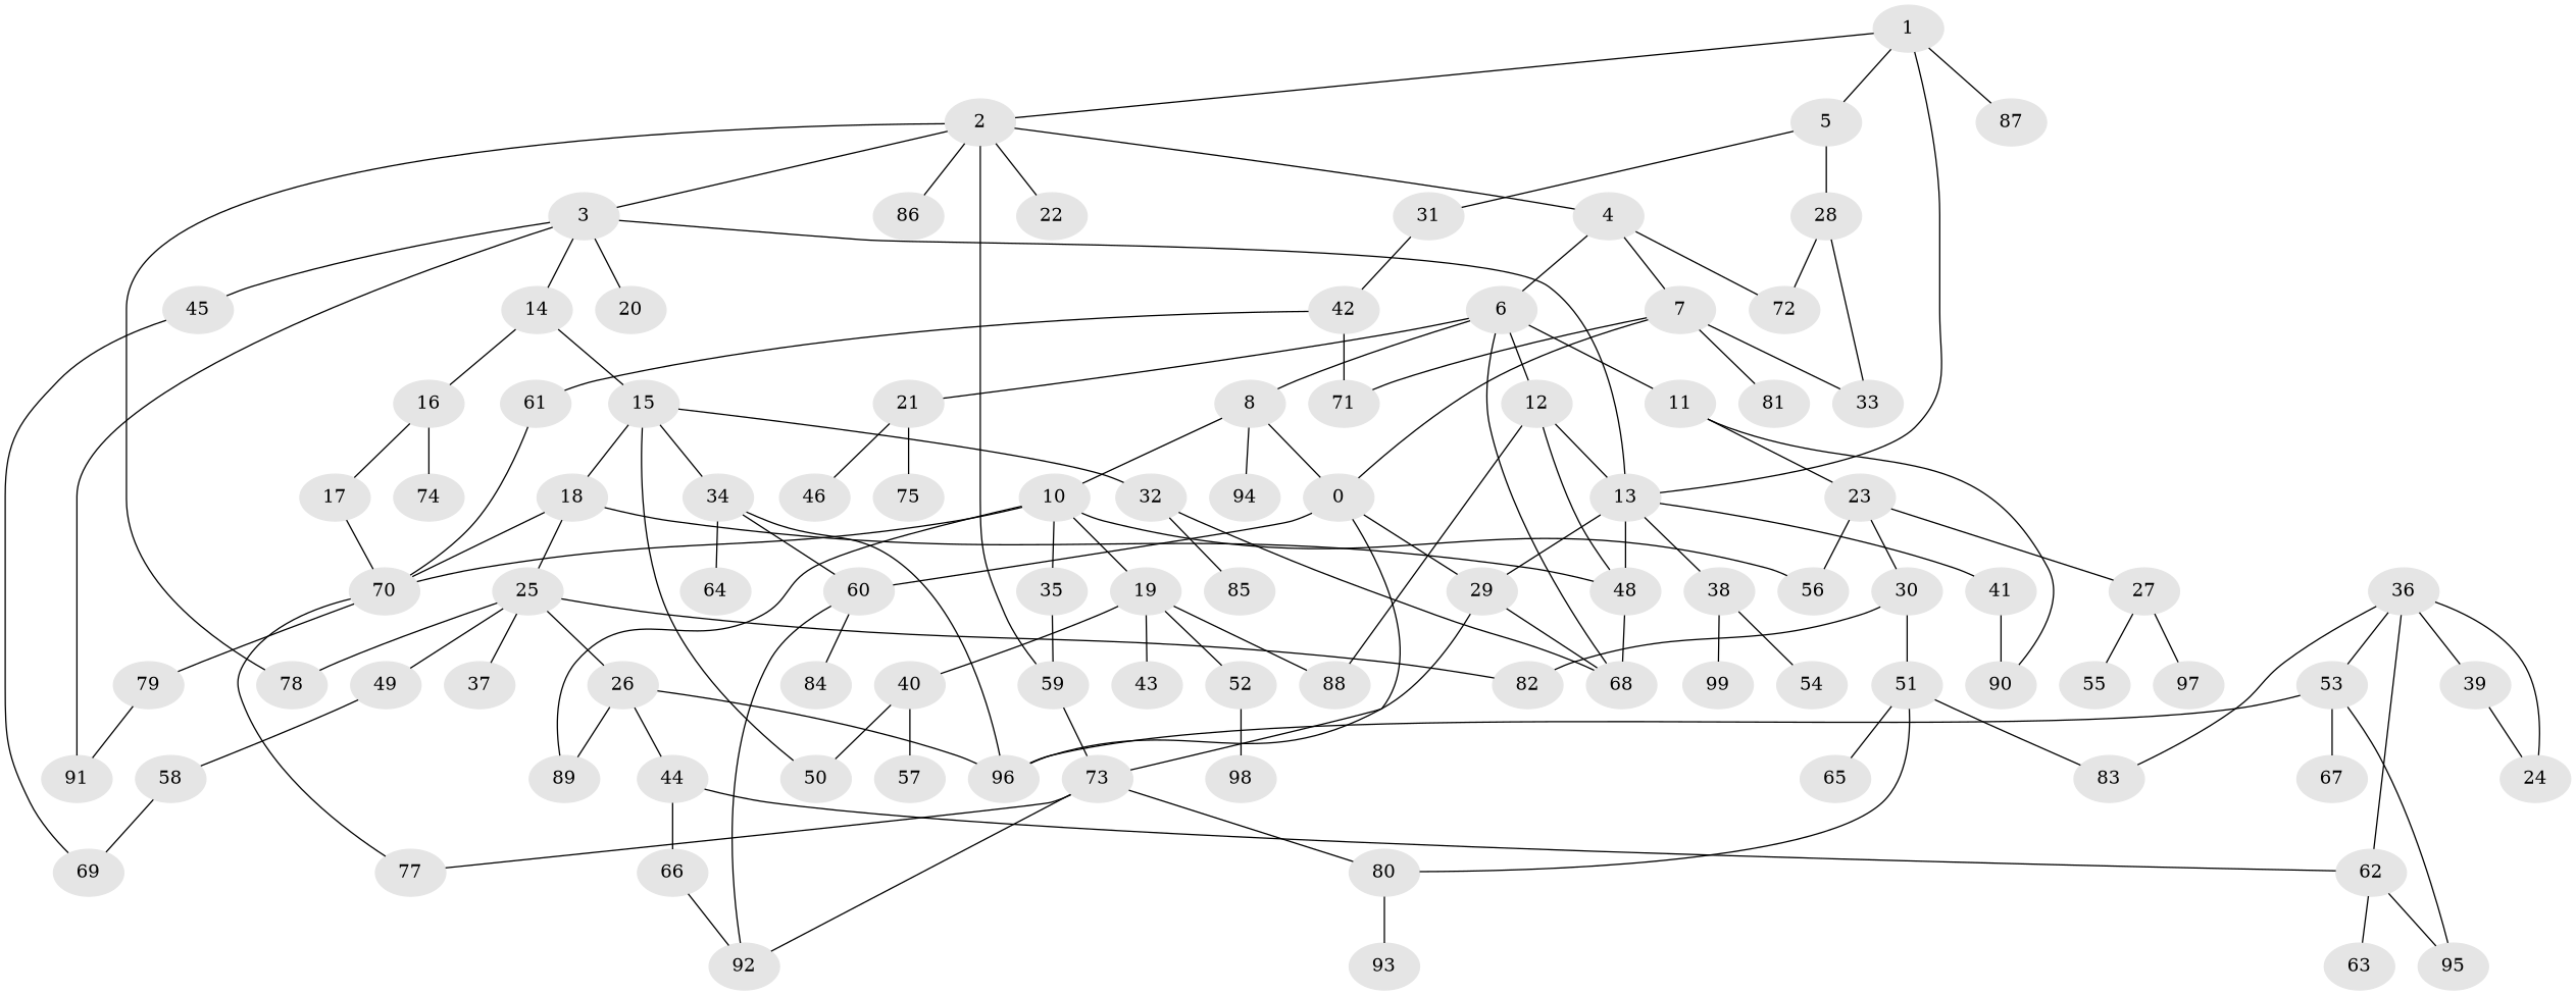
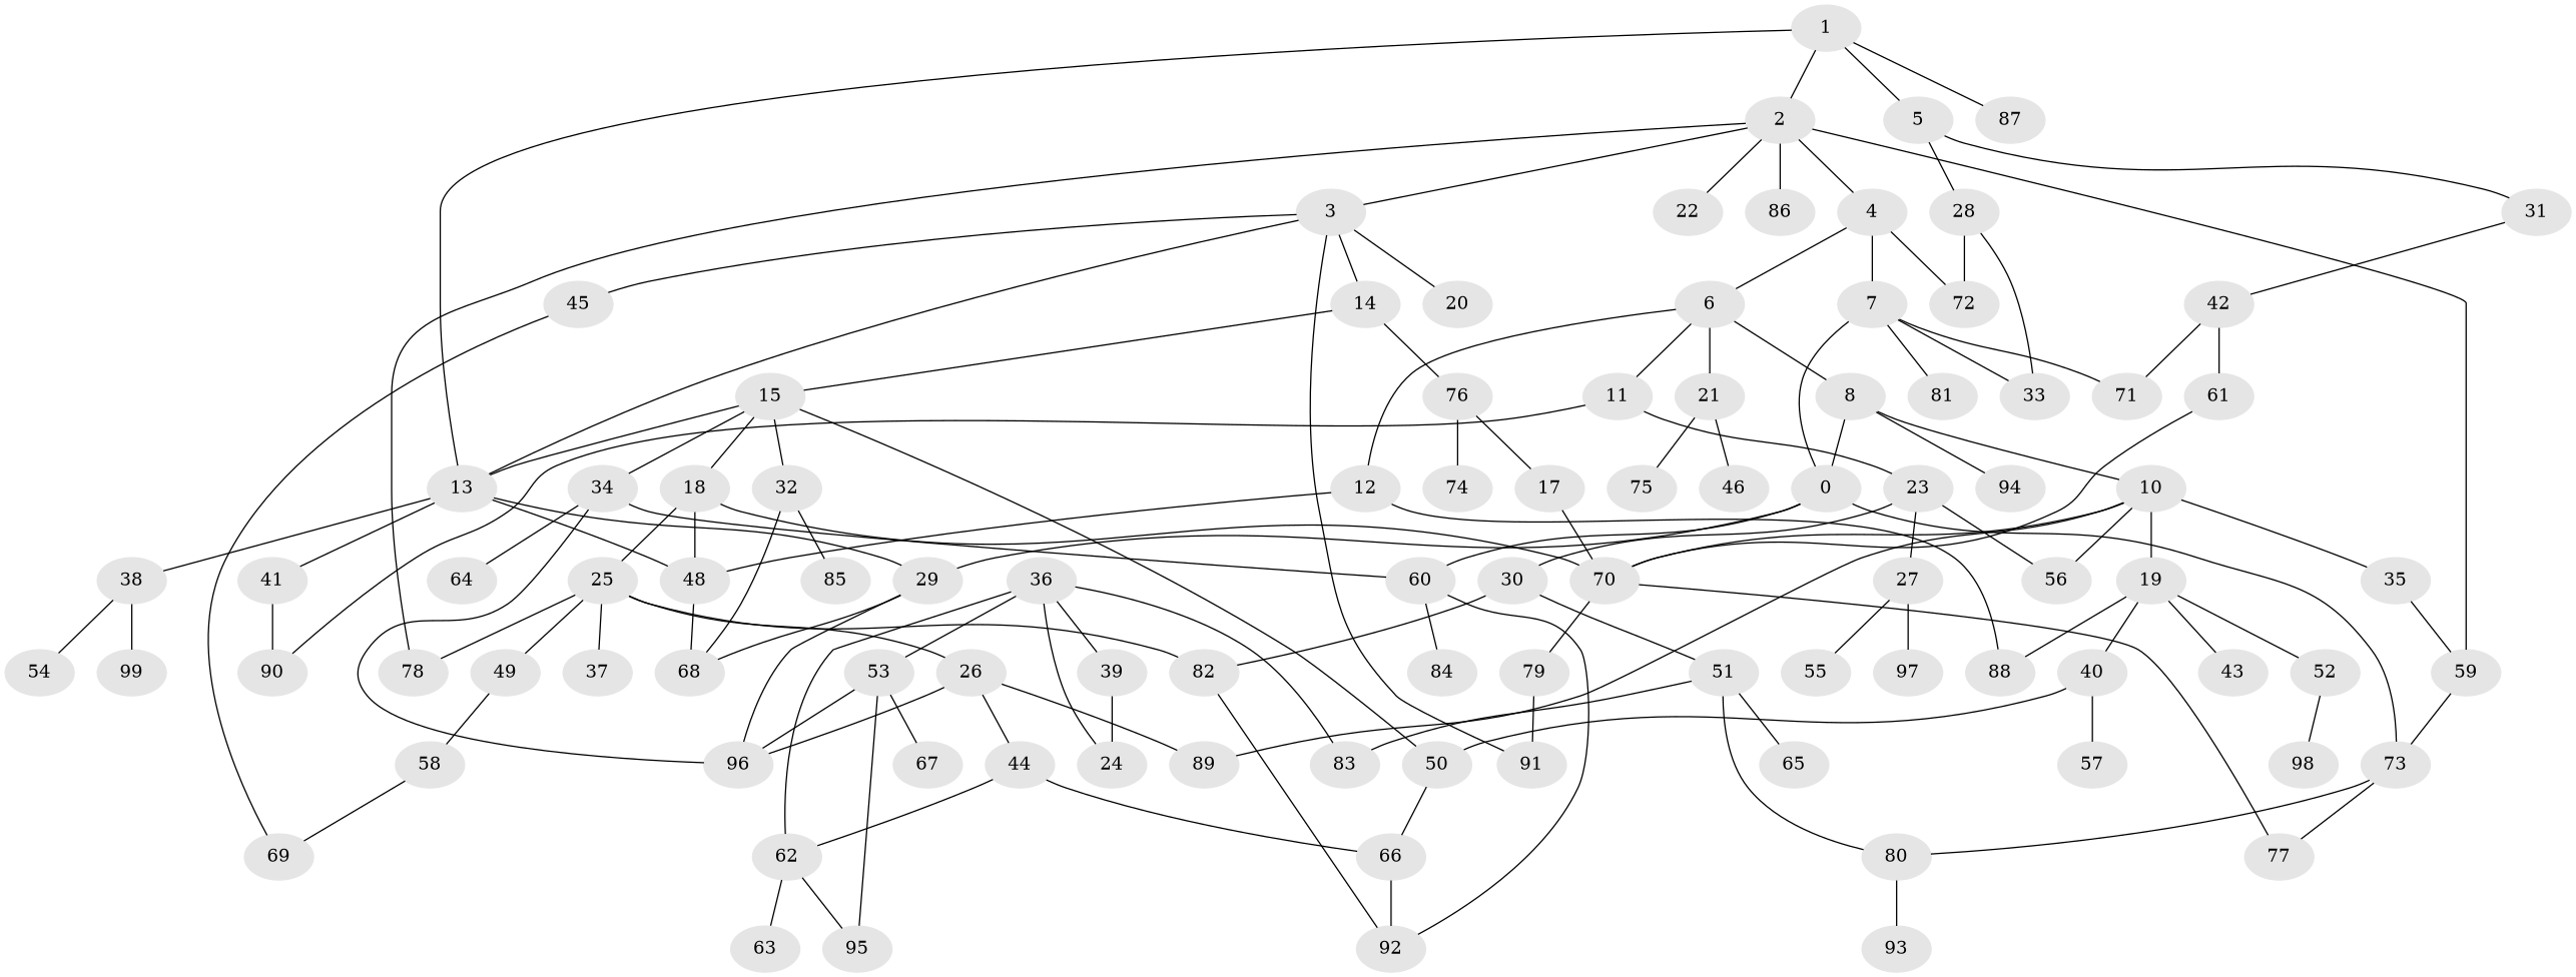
  graph {
    node [color=gray90 style=filled]
    1
    2
    5
    13
    87
    3
    4
    22
    59
    78
    86
    28
    31
    29
    48
    38
    41
    14
    20
    45
    91
    6
    7
    72
    73
    15
-   16
+   16 [label=76]
    69
    8
    11
    12
    21
    68
    n34 [label=0]
    33
    71
    81
    42
    10
    94
    23
    90
    88
    46
    75
    60
    19
    35
    56
    70
    89
    96
    84
    92
    80
    77
    40
    43
    52
    79
    27
    30
    54
    99
    18
    32
    34
    50
    17
    74
    25
    85
    64
    66
    26
    37
    49
    82
    57
    98
    24
    36
    55
    97
    51
    39
    53
    62
    83
    44
    58
    65
    61
    67
    95
    63
    93
    1 -- 2
    1 -- 5
    1 -- 13
    1 -- 87
    2 -- 3
    2 -- 4
    2 -- 22
    2 -- 59
    2 -- 78
    2 -- 86
    5 -- 28
    5 -- 31
    13 -- 29
    13 -- 48
    13 -- 38
    13 -- 41
    3 -- 13
    3 -- 14
    3 -- 20
    3 -- 45
    3 -- 91
    4 -- 6
    4 -- 7
    4 -- 72
    59 -- 73
    28 -- 72
    28 -- 33
    31 -- 42
    29 -- 68
    29 -- 96
    48 -- 68
    38 -- 54
    38 -- 99
    41 -- 90
    14 -- 15
    14 -- 16
    45 -- 69
    6 -- 8
    6 -- 11
    6 -- 12
    6 -- 21
-   6 -- 68
    7 -- n34
    7 -- 33
    7 -- 71
    7 -- 81
-   73 -- 92
+   82 -- 92
    73 -- 80
    73 -- 77
    15 -- 18
    15 -- 32
    15 -- 34
    15 -- 50
    16 -- 17
    16 -- 74
    8 -- n34
    8 -- 10
    8 -- 94
    11 -- 23
    11 -- 90
-   12 -- 13
+   15 -- 13
    12 -- 48
    12 -- 88
    21 -- 46
    21 -- 75
    n34 -- 29
    n34 -- 73
    n34 -- 60
    42 -- 71
    42 -- 61
    10 -- 19
    10 -- 35
    10 -- 56
    10 -- 70
    10 -- 89
    23 -- 56
    23 -- 27
    23 -- 30
    60 -- 84
    60 -- 92
    19 -- 88
    19 -- 40
    19 -- 43
    19 -- 52
    35 -- 59
    70 -- 77
    70 -- 79
    80 -- 93
    40 -- 50
    40 -- 57
    52 -- 98
    79 -- 91
    27 -- 55
    27 -- 97
    30 -- 82
    30 -- 51
    18 -- 48
    18 -- 70
    18 -- 25
    32 -- 68
    32 -- 85
    34 -- 60
    34 -- 96
    34 -- 64
+   50 -- 66
    17 -- 70
    25 -- 78
    25 -- 26
    25 -- 37
    25 -- 49
    25 -- 82
    66 -- 92
    26 -- 89
    26 -- 96
    26 -- 44
    49 -- 58
    24 -- 36
    36 -- 39
    36 -- 53
    36 -- 62
    36 -- 83
    51 -- 80
    51 -- 83
    51 -- 65
    39 -- 24
    53 -- 96
    53 -- 67
    53 -- 95
    62 -- 95
    62 -- 63
    44 -- 66
    44 -- 62
    58 -- 69
    61 -- 70
  }
